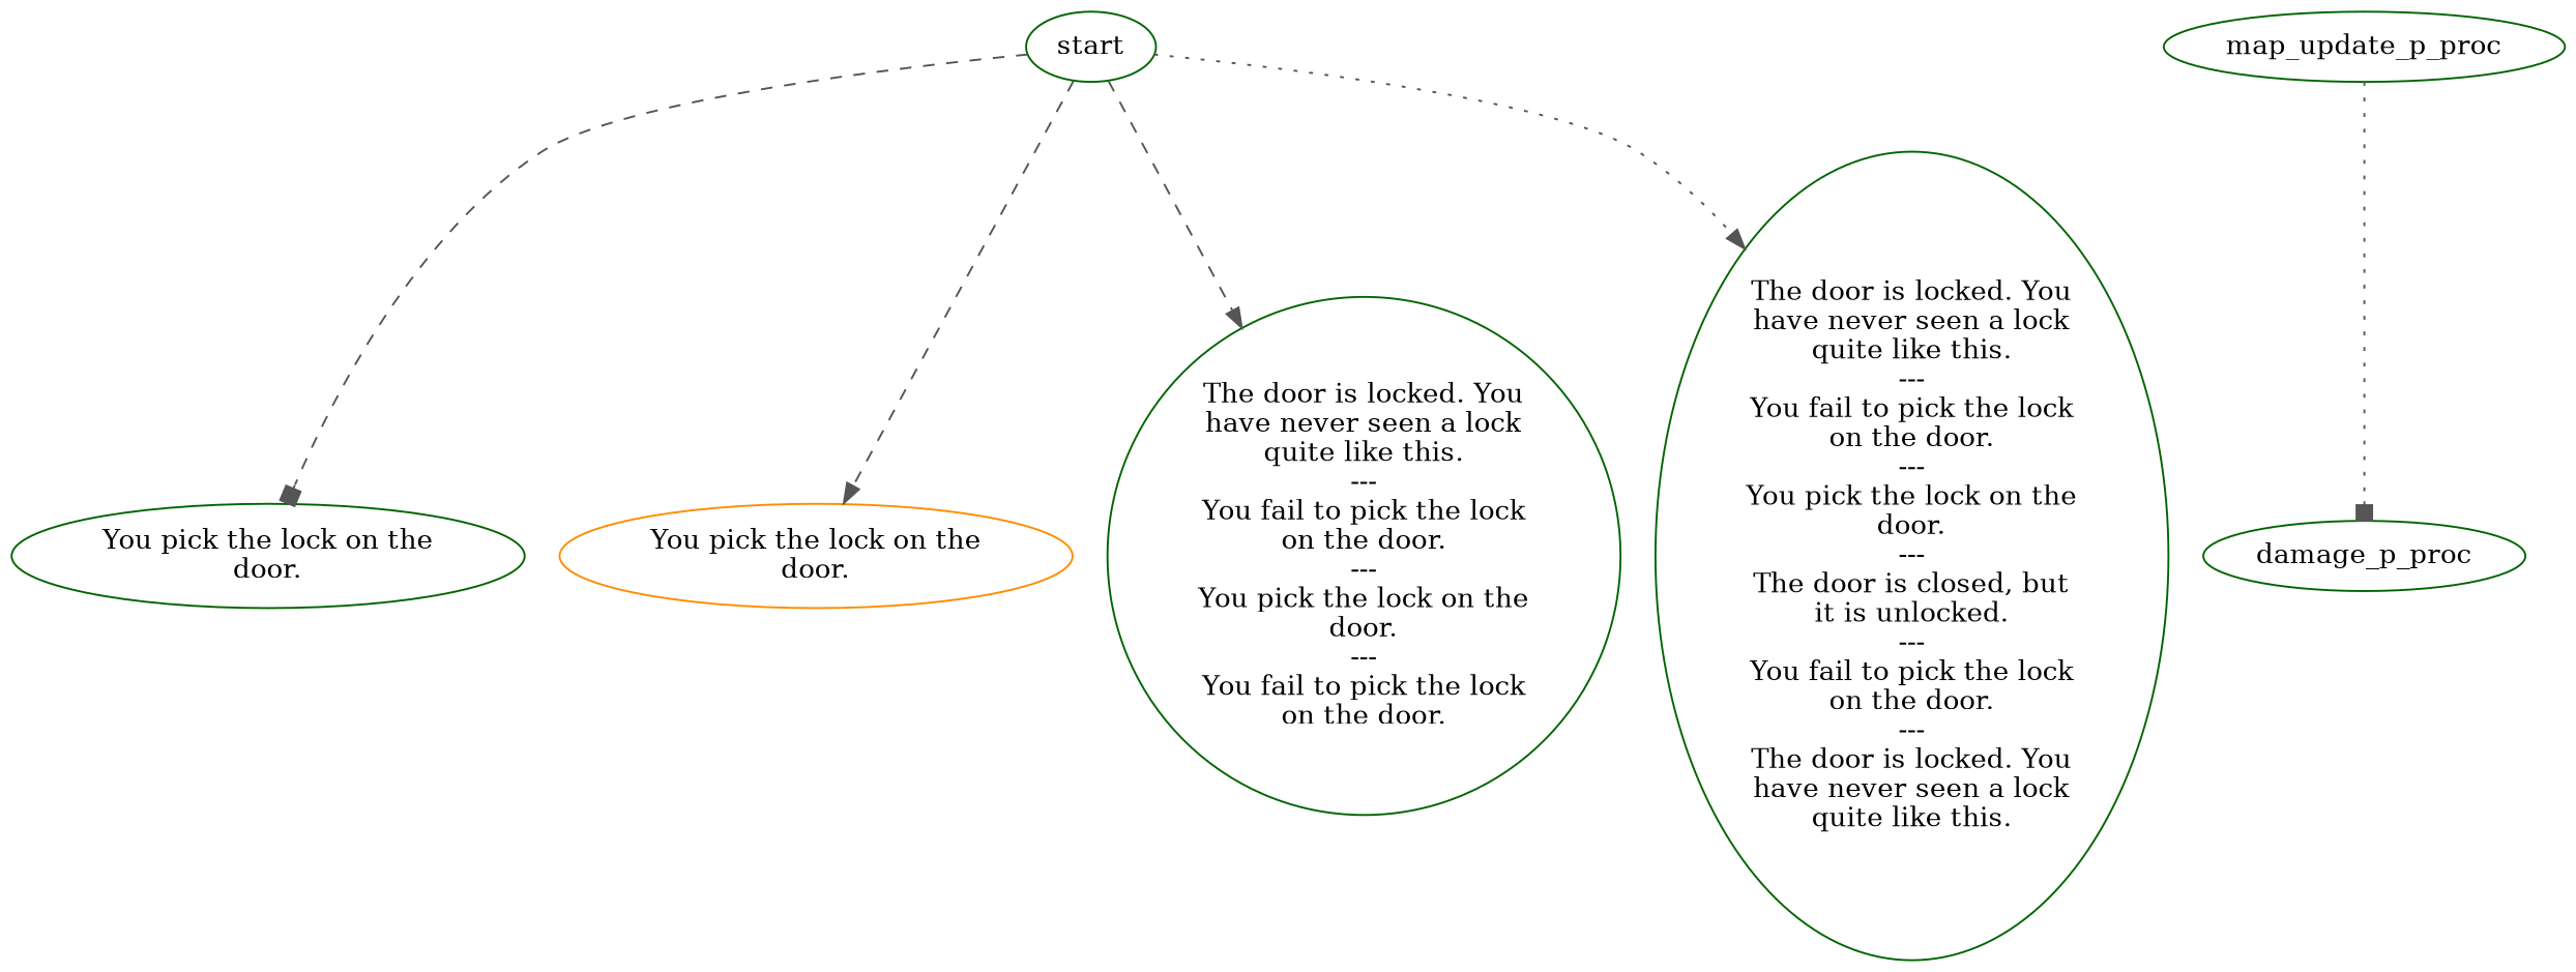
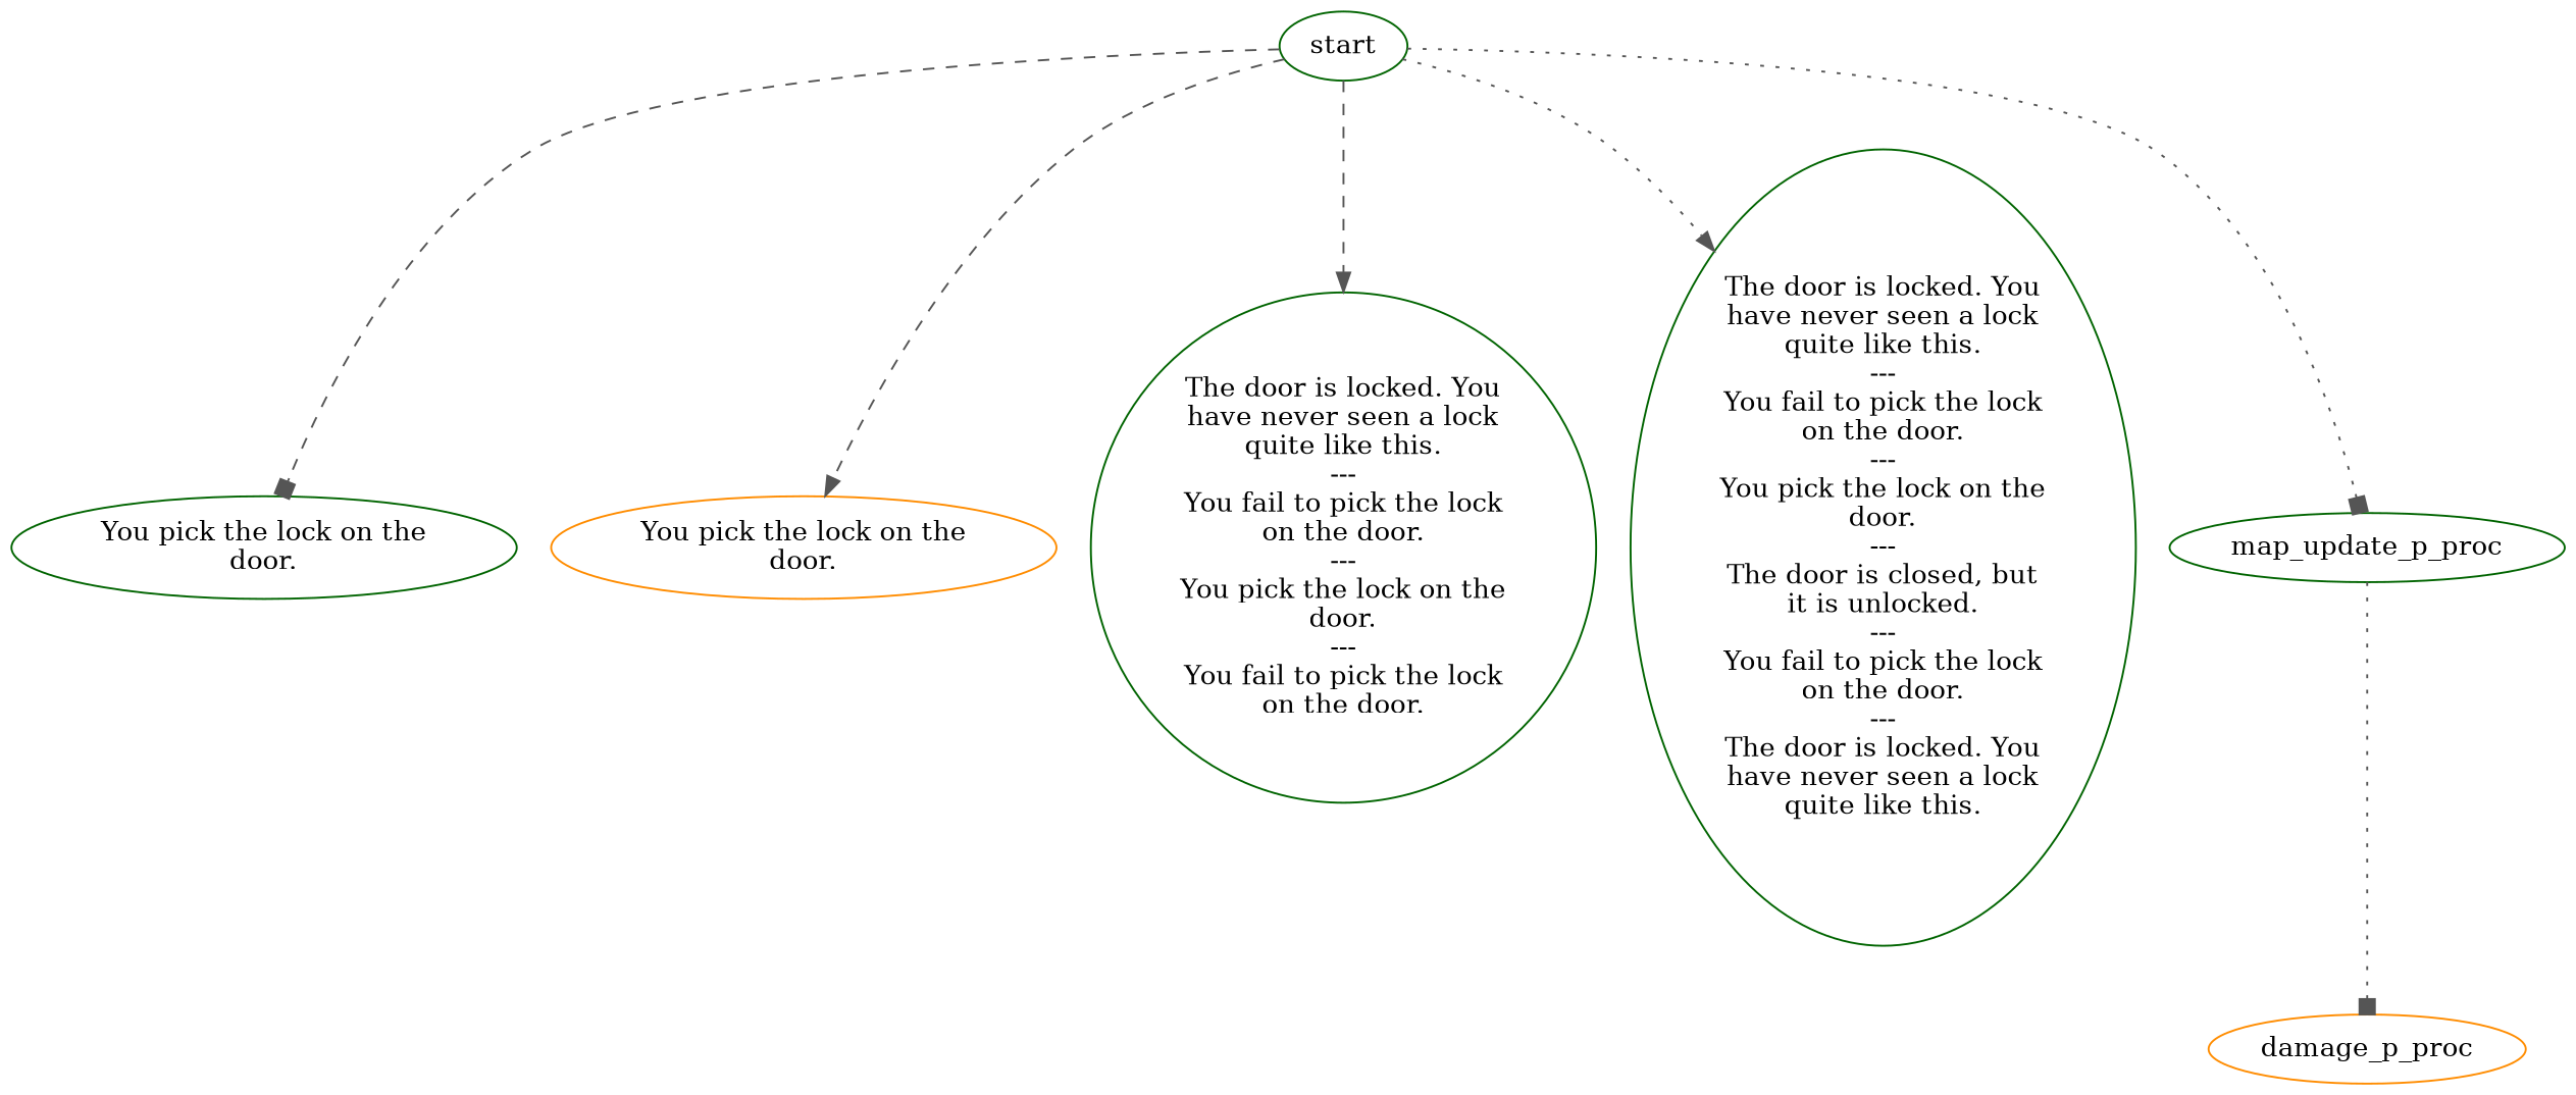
  digraph {
    node [color=darkgreen fillcolor="#FFFFFF" style=filled]
    edge [arrowhead=box color="#555555" style=dashed]
    n1 [label="You pick the lock on the\ndoor."]
    start
    n3 [color=darkorange label="You pick the lock on the\ndoor."]
    n4 [label="The door is locked. You\nhave never seen a lock\nquite like this.\n---\nYou fail to pick the lock\non the door.\n---\nYou pick the lock on the\ndoor.\n---\nYou fail to pick the lock\non the door."]
    n5 [label="The door is locked. You\nhave never seen a lock\nquite like this.\n---\nYou fail to pick the lock\non the door.\n---\nYou pick the lock on the\ndoor.\n---\nThe door is closed, but\nit is unlocked.\n---\nYou fail to pick the lock\non the door.\n---\nThe door is locked. You\nhave never seen a lock\nquite like this."]
    map_update_p_proc
-   damage_p_proc
+   damage_p_proc [color=darkorange]
    start -> n1
    start -> n3 [arrowhead=normal]
    start -> n4 [arrowhead=normal]
    start -> n5 [arrowhead=normal style=dotted]
+   start -> map_update_p_proc [style=dotted]
    map_update_p_proc -> damage_p_proc [style=dotted]
  }
